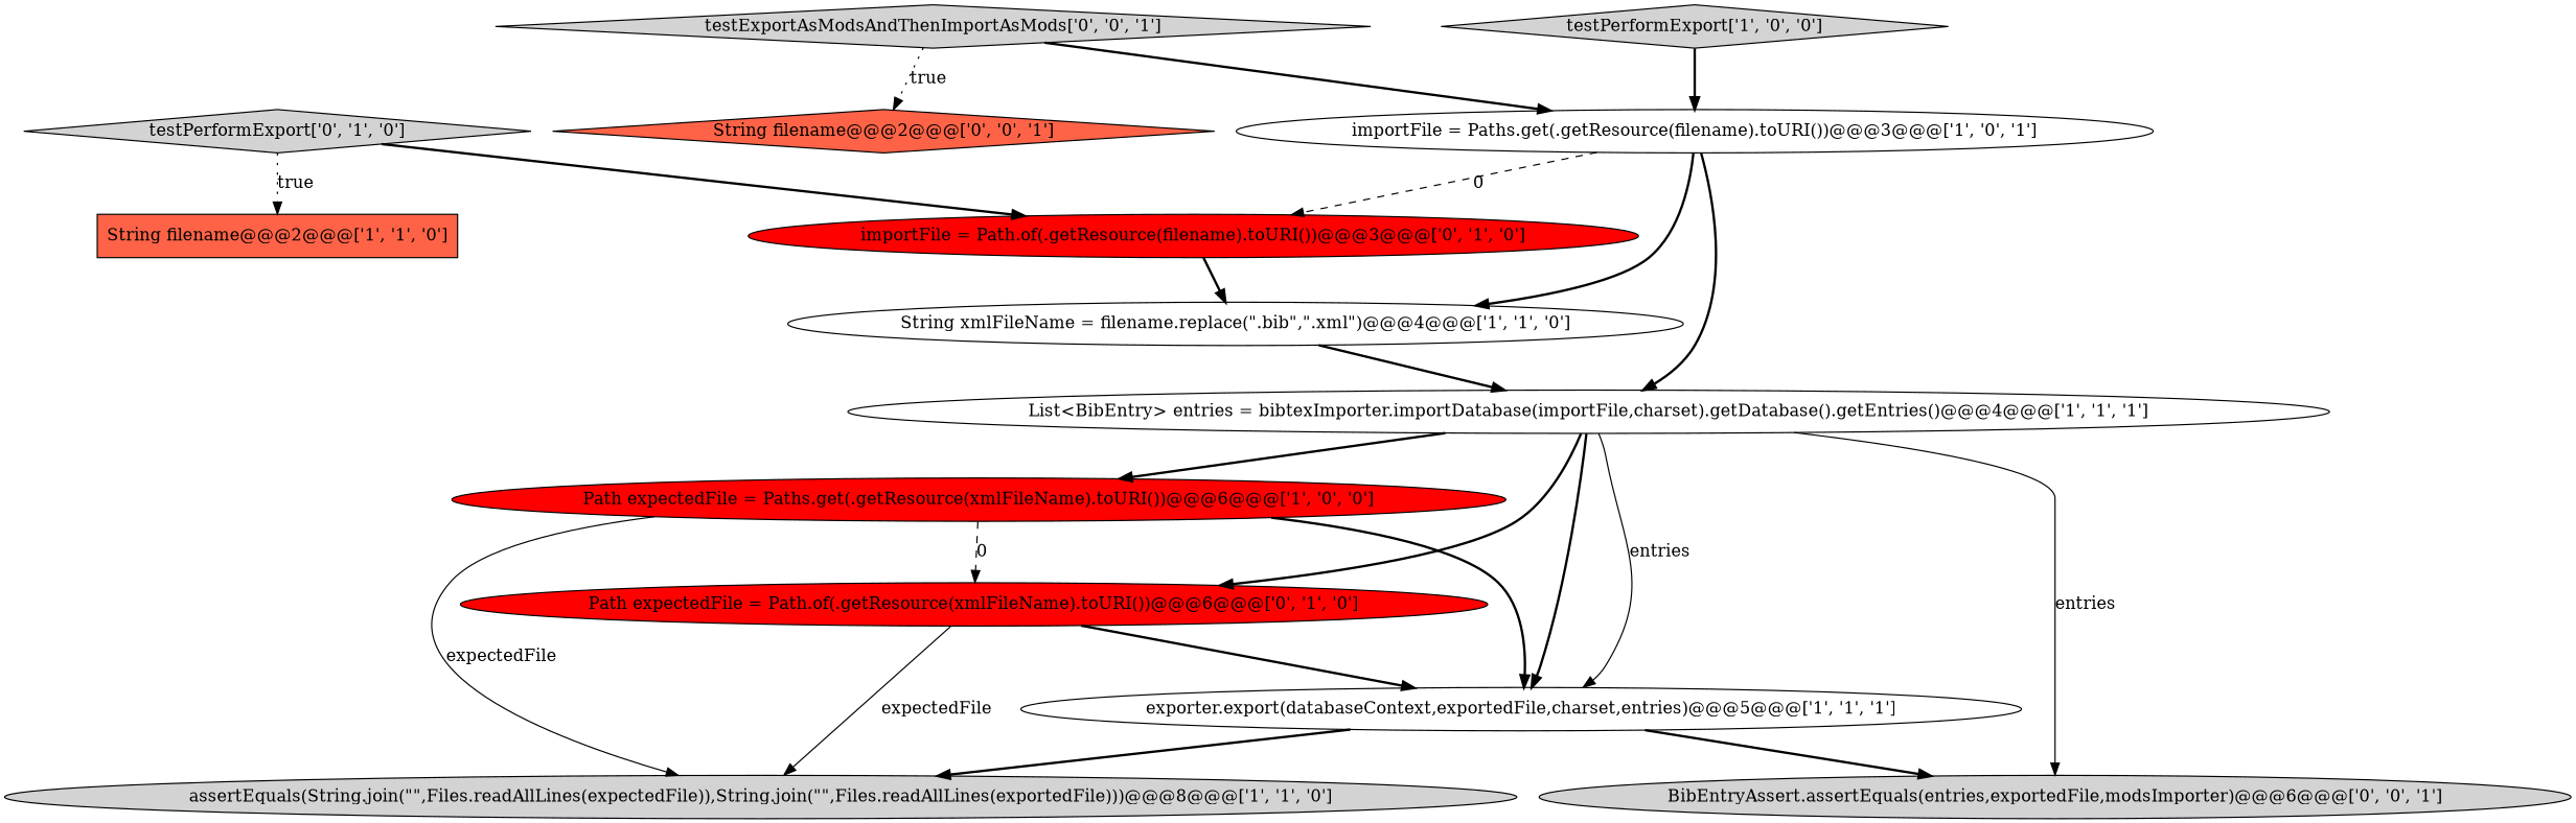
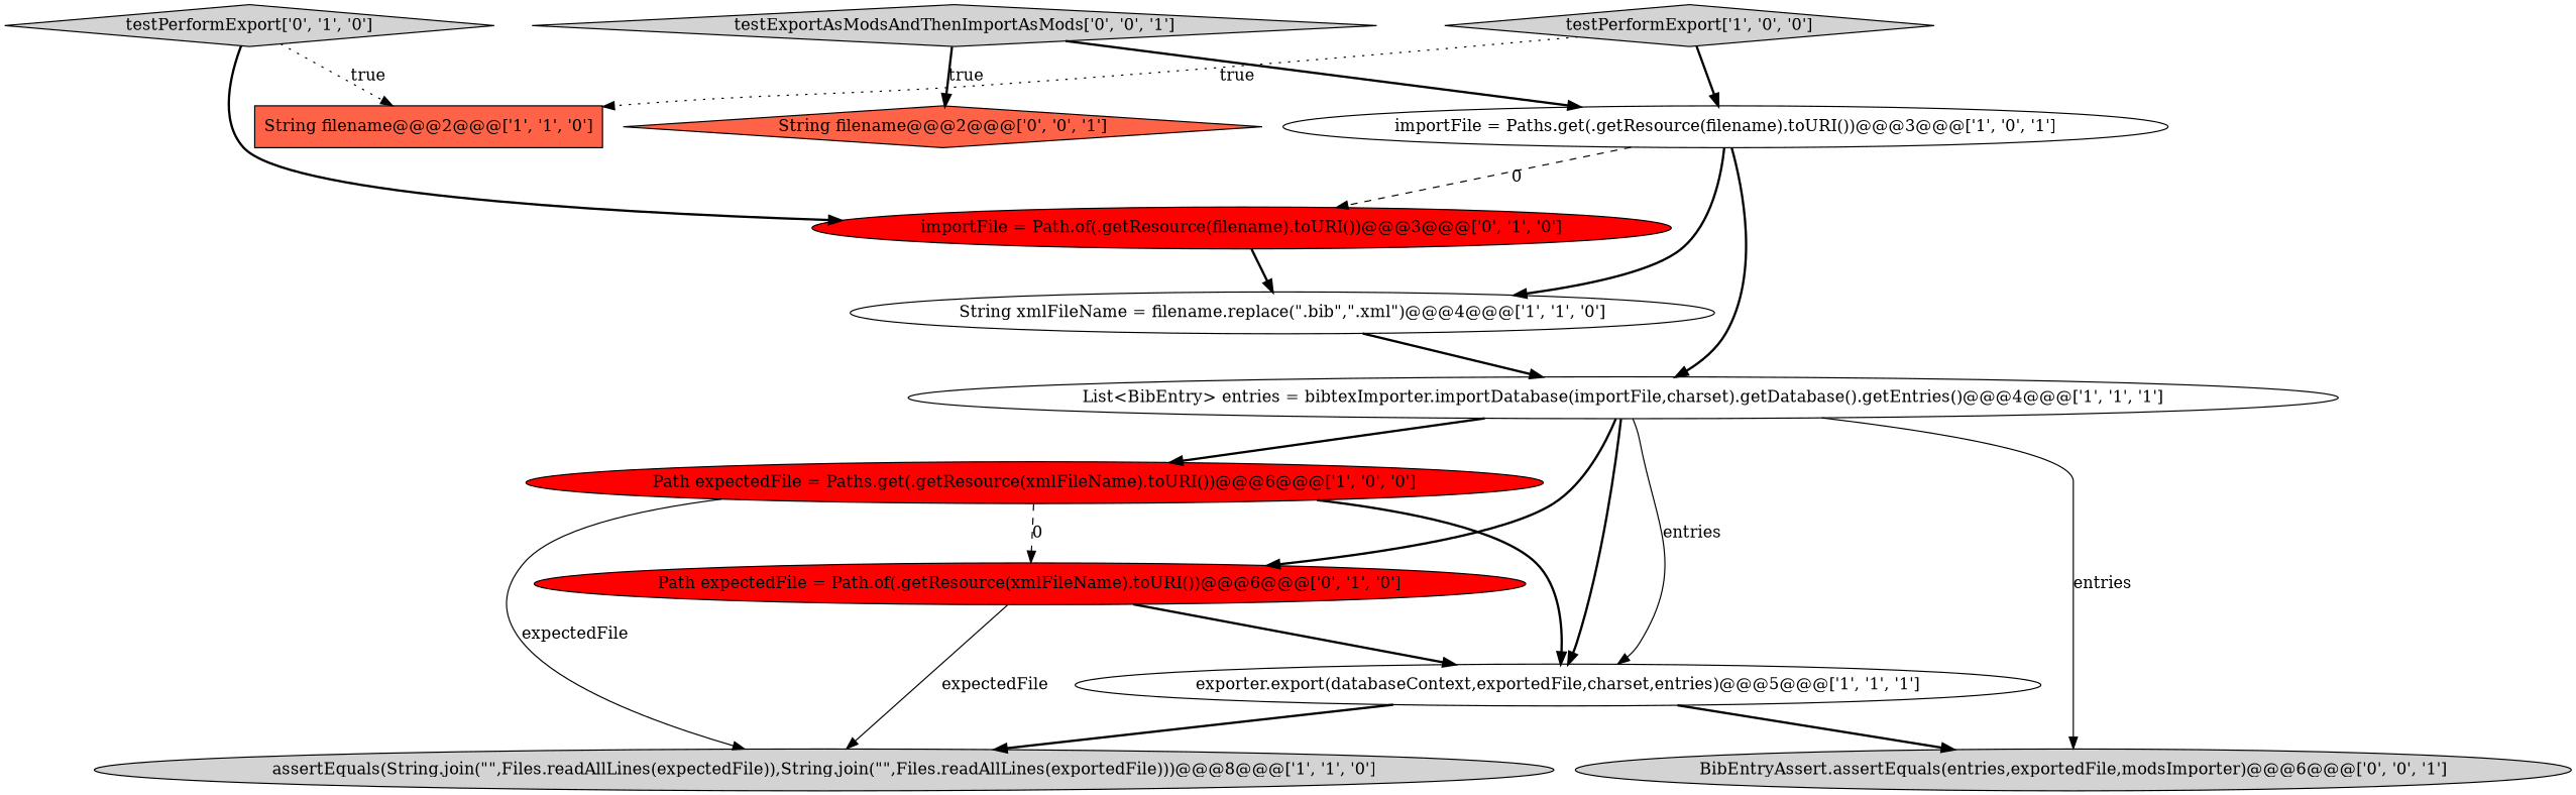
  digraph {
    node [fillcolor=lightgray shape=ellipse style=filled]
    edge [style=bold]
    n1 [label="assertEquals(String.join(\"\",Files.readAllLines(expectedFile)),String.join(\"\",Files.readAllLines(exportedFile)))@@@8@@@['1', '1', '0']"]
    n2 [fillcolor=red label="Path expectedFile = Path.of(.getResource(xmlFileName).toURI())@@@6@@@['0', '1', '0']"]
    n3 [fillcolor=white label="exporter.export(databaseContext,exportedFile,charset,entries)@@@5@@@['1', '1', '1']"]
    n4 [label="BibEntryAssert.assertEquals(entries,exportedFile,modsImporter)@@@6@@@['0', '0', '1']"]
    n5 [fillcolor=white label="List<BibEntry> entries = bibtexImporter.importDatabase(importFile,charset).getDatabase().getEntries()@@@4@@@['1', '1', '1']"]
    n6 [fillcolor=red label="Path expectedFile = Paths.get(.getResource(xmlFileName).toURI())@@@6@@@['1', '0', '0']"]
    n7 [fillcolor=white label="String xmlFileName = filename.replace(\".bib\",\".xml\")@@@4@@@['1', '1', '0']"]
    n8 [fillcolor=red label="importFile = Path.of(.getResource(filename).toURI())@@@3@@@['0', '1', '0']"]
    n9 [fillcolor=white label="importFile = Paths.get(.getResource(filename).toURI())@@@3@@@['1', '0', '1']"]
    n10 [label="testPerformExport['1', '0', '0']" shape=diamond]
    n11 [fillcolor=tomato label="String filename@@@2@@@['1', '1', '0']" shape=box]
    n12 [fillcolor=tomato label="String filename@@@2@@@['0', '0', '1']" shape=diamond]
    n13 [label="testExportAsModsAndThenImportAsMods['0', '0', '1']" shape=diamond]
    n14 [label="testPerformExport['0', '1', '0']" shape=diamond]
    n2 -> n1 [label=expectedFile style=solid]
    n2 -> n3
    n3 -> n1
    n3 -> n4
    n5 -> n2
    n5 -> n3 [label=entries style=solid]
    n5 -> n3
    n5 -> n4 [label=entries style=solid]
    n5 -> n6
    n6 -> n1 [label=expectedFile style=solid]
    n6 -> n2 [label=0 style=dashed]
    n6 -> n3
    n7 -> n5
    n8 -> n7
    n9 -> n5
    n9 -> n7
    n9 -> n8 [label=0 style=dashed]
    n10 -> n9
+   n10 -> n11 [label=true style=dotted]
    n13 -> n9
-   n13 -> n12 [label=true style=dotted]
+   n13 -> n12 [label=true]
    n14 -> n8
    n14 -> n11 [label=true style=dotted]
  }
